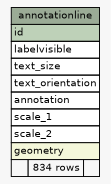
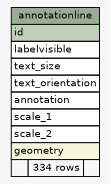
  digraph {
    bgcolor="#f7f7f7"
    fontname=Helvetica
    fontsize=11
    nodesep=0.18
    rankdir=RL
    ranksep=0.46
-   n1 [fontname=Helvetica fontsize=11 label=<     <TABLE BORDER="0" CELLBORDER="1" CELLSPACING="0" BGCOLOR="#ffffff">       <TR><TD COLSPAN="3" BGCOLOR="#9bab96" ALIGN="CENTER">annotationline</TD></TR>       <TR><TD PORT="id" COLSPAN="3" BGCOLOR="#bed1b8" ALIGN="LEFT">id</TD></TR>       <TR><TD PORT="labelvisible" COLSPAN="3" ALIGN="LEFT">labelvisible</TD></TR>       <TR><TD PORT="text_size" COLSPAN="3" ALIGN="LEFT">text_size</TD></TR>       <TR><TD PORT="text_orientation" COLSPAN="3" ALIGN="LEFT">text_orientation</TD></TR>       <TR><TD PORT="annotation" COLSPAN="3" ALIGN="LEFT">annotation</TD></TR>       <TR><TD PORT="scale_1" COLSPAN="3" ALIGN="LEFT">scale_1</TD></TR>       <TR><TD PORT="scale_2" COLSPAN="3" ALIGN="LEFT">scale_2</TD></TR>       <TR><TD PORT="geometry" COLSPAN="3" BGCOLOR="#f4f7da" ALIGN="LEFT">geometry</TD></TR>       <TR><TD ALIGN="LEFT" BGCOLOR="#f7f7f7">  </TD><TD ALIGN="RIGHT" BGCOLOR="#f7f7f7">834 rows</TD><TD ALIGN="RIGHT" BGCOLOR="#f7f7f7">  </TD></TR>     </TABLE>> shape=plaintext]
+   n1 [fontname=Helvetica fontsize=11 label=<     <TABLE BORDER="0" CELLBORDER="1" CELLSPACING="0" BGCOLOR="#ffffff">       <TR><TD COLSPAN="3" BGCOLOR="#9bab96" ALIGN="CENTER">annotationline</TD></TR>       <TR><TD PORT="id" COLSPAN="3" BGCOLOR="#bed1b8" ALIGN="LEFT">id</TD></TR>       <TR><TD PORT="labelvisible" COLSPAN="3" ALIGN="LEFT">labelvisible</TD></TR>       <TR><TD PORT="text_size" COLSPAN="3" ALIGN="LEFT">text_size</TD></TR>       <TR><TD PORT="text_orientation" COLSPAN="3" ALIGN="LEFT">text_orientation</TD></TR>       <TR><TD PORT="annotation" COLSPAN="3" ALIGN="LEFT">annotation</TD></TR>       <TR><TD PORT="scale_1" COLSPAN="3" ALIGN="LEFT">scale_1</TD></TR>       <TR><TD PORT="scale_2" COLSPAN="3" ALIGN="LEFT">scale_2</TD></TR>       <TR><TD PORT="geometry" COLSPAN="3" BGCOLOR="#f4f7da" ALIGN="LEFT">geometry</TD></TR>       <TR><TD ALIGN="LEFT" BGCOLOR="#f7f7f7">  </TD><TD ALIGN="RIGHT" BGCOLOR="#f7f7f7">334 rows</TD><TD ALIGN="RIGHT" BGCOLOR="#f7f7f7">  </TD></TR>     </TABLE>> shape=plaintext]
  }
